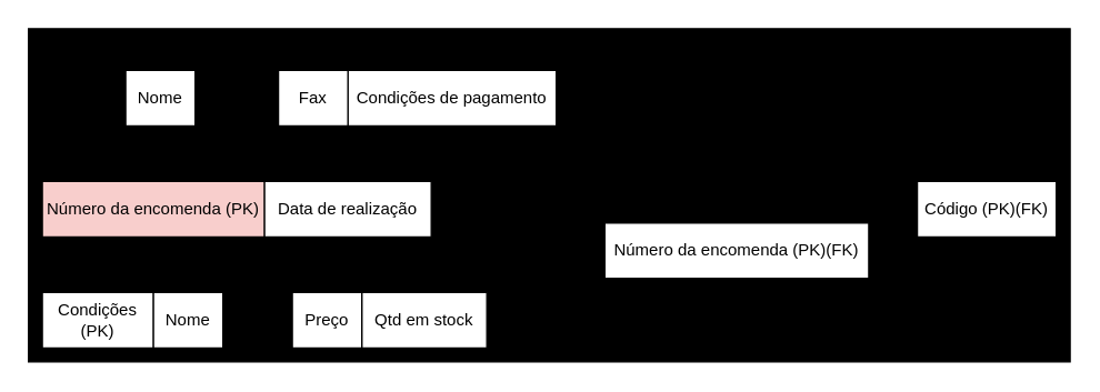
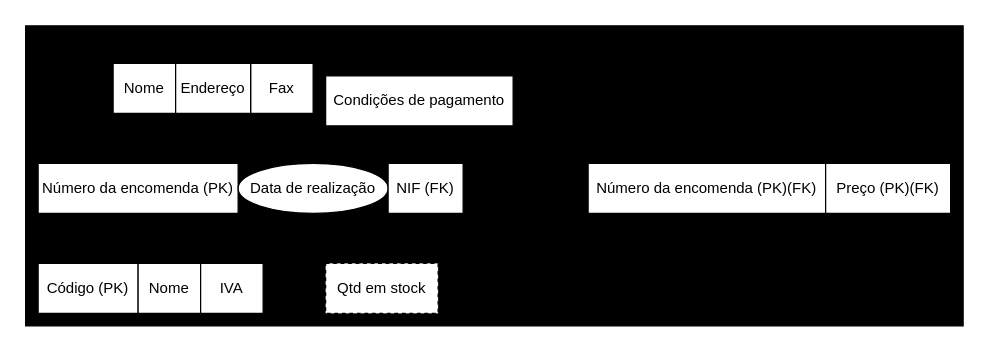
  <mxCell id="0" />
  <mxCell id="1" parent="0" />
  <mxCell id="2" value="" style="rounded=0;whiteSpace=wrap;html=1;fillColor=light-dark(#000000,#545252);" vertex="1" parent="1"><mxGeometry x="20" y="20" width="750" height="240" as="geometry" /></mxCell>
  <mxCell id="3" value="&lt;font style=&quot;font-size: 14px;&quot;&gt;Fornecedor&lt;/font&gt;" style="text;strokeColor=none;fillColor=none;html=1;fontSize=24;fontStyle=1;verticalAlign=middle;align=center;" vertex="1" parent="1"><mxGeometry x="20" y="30" width="100" height="20" as="geometry" /></mxCell>
  <mxCell id="4" value="Nome" style="rounded=0;whiteSpace=wrap;html=1;" vertex="1" parent="1"><mxGeometry x="90" y="50" width="50" height="40" as="geometry" /></mxCell>
- <mxCell id="5" value="Condições de pagamento" style="rounded=0;whiteSpace=wrap;html=1;" vertex="1" parent="1"><mxGeometry x="250" y="50" width="150" height="40" as="geometry" /></mxCell>
+ <mxCell id="5" value="Condições de pagamento" style="rounded=0;whiteSpace=wrap;html=1;" vertex="1" parent="1"><mxGeometry x="260" y="60" width="150" height="40" as="geometry" /></mxCell>
  <mxCell id="6" value="Fax" style="rounded=0;whiteSpace=wrap;html=1;" vertex="1" parent="1"><mxGeometry x="200" y="50" width="50" height="40" as="geometry" /></mxCell>
- <mxCell id="8" value="Número da encomenda (PK)" style="rounded=0;whiteSpace=wrap;html=1;fillColor=#f8cecc;" vertex="1" parent="1"><mxGeometry x="30" y="130" width="160" height="40" as="geometry" /></mxCell>
+ <mxCell id="7" value="Endereço" style="rounded=0;whiteSpace=wrap;html=1;" vertex="1" parent="1"><mxGeometry x="140" y="50" width="60" height="40" as="geometry" /></mxCell>
+ <mxCell id="8" value="Número da encomenda (PK)" style="rounded=0;whiteSpace=wrap;html=1;" vertex="1" parent="1"><mxGeometry x="30" y="130" width="160" height="40" as="geometry" /></mxCell>
  <mxCell id="9" value="&lt;span style=&quot;font-size: 14px;&quot;&gt;Encomenda&lt;/span&gt;" style="text;strokeColor=none;fillColor=none;html=1;fontSize=24;fontStyle=1;verticalAlign=middle;align=center;" vertex="1" parent="1"><mxGeometry x="30" y="110" width="80" height="20" as="geometry" /></mxCell>
  <mxCell id="10" style="edgeStyle=orthogonalEdgeStyle;rounded=0;orthogonalLoop=1;jettySize=auto;html=1;exitX=0.5;exitY=1;exitDx=0;exitDy=0;" edge="1" parent="1" source="9" target="9"><mxGeometry relative="1" as="geometry" /></mxCell>
- <mxCell id="11" value="Data de realização" style="rounded=0;whiteSpace=wrap;html=1;" vertex="1" parent="1"><mxGeometry x="190" y="130" width="120" height="40" as="geometry" /></mxCell>
+ <mxCell id="11" value="Data de realização" style="ellipse;whiteSpace=wrap;html=1;" vertex="1" parent="1"><mxGeometry x="190" y="130" width="120" height="40" as="geometry" /></mxCell>
+ <mxCell id="12" value="NIF (FK)" style="rounded=0;whiteSpace=wrap;html=1;" vertex="1" parent="1"><mxGeometry x="310" y="130" width="60" height="40" as="geometry" /></mxCell>
  <mxCell id="13" value="&lt;font style=&quot;font-size: 14px;&quot;&gt;Produto&lt;/font&gt;" style="text;strokeColor=none;fillColor=none;html=1;fontSize=24;fontStyle=1;verticalAlign=middle;align=center;" vertex="1" parent="1"><mxGeometry x="30" y="190" width="60" height="20" as="geometry" /></mxCell>
- <mxCell id="14" value="Condições (PK)" style="rounded=0;whiteSpace=wrap;html=1;" vertex="1" parent="1"><mxGeometry x="30" y="210" width="80" height="40" as="geometry" /></mxCell>
+ <mxCell id="14" value="Código (PK)" style="rounded=0;whiteSpace=wrap;html=1;" vertex="1" parent="1"><mxGeometry x="30" y="210" width="80" height="40" as="geometry" /></mxCell>
  <mxCell id="15" value="Nome" style="rounded=0;whiteSpace=wrap;html=1;" vertex="1" parent="1"><mxGeometry x="110" y="210" width="50" height="40" as="geometry" /></mxCell>
- <mxCell id="17" value="Qtd em stock" style="rounded=0;whiteSpace=wrap;html=1;" vertex="1" parent="1"><mxGeometry x="260" y="210" width="90" height="40" as="geometry" /></mxCell>
- <mxCell id="18" value="Preço" style="rounded=0;whiteSpace=wrap;html=1;" vertex="1" parent="1"><mxGeometry x="210" y="210" width="50" height="40" as="geometry" /></mxCell>
+ <mxCell id="16" value="IVA" style="rounded=0;whiteSpace=wrap;html=1;" vertex="1" parent="1"><mxGeometry x="160" y="210" width="50" height="40" as="geometry" /></mxCell>
+ <mxCell id="17" value="Qtd em stock" style="rounded=0;whiteSpace=wrap;html=1;dashed=1;" vertex="1" parent="1"><mxGeometry x="260" y="210" width="90" height="40" as="geometry" /></mxCell>
  <mxCell id="19" style="edgeStyle=orthogonalEdgeStyle;rounded=0;orthogonalLoop=1;jettySize=auto;html=1;exitX=0.5;exitY=1;exitDx=0;exitDy=0;entryX=0.5;entryY=1;entryDx=0;entryDy=0;" edge="1" parent="1" source="20" target="8"><mxGeometry relative="1" as="geometry"><Array as="points"><mxPoint x="565" y="180" /><mxPoint x="110" y="180" /></Array></mxGeometry></mxCell>
- <mxCell id="20" value="Número da encomenda (PK)(FK)" style="rounded=0;whiteSpace=wrap;html=1;" vertex="1" parent="1"><mxGeometry x="435" y="160" width="190" height="40" as="geometry" /></mxCell>
+ <mxCell id="20" value="Número da encomenda (PK)(FK)" style="rounded=0;whiteSpace=wrap;html=1;" vertex="1" parent="1"><mxGeometry x="470" y="130" width="190" height="40" as="geometry" /></mxCell>
  <mxCell id="21" value="&lt;font style=&quot;font-size: 14px;&quot;&gt;Agrega&lt;/font&gt;" style="text;strokeColor=none;fillColor=none;html=1;fontSize=24;fontStyle=1;verticalAlign=middle;align=center;" vertex="1" parent="1"><mxGeometry x="470" y="110" width="50" height="20" as="geometry" /></mxCell>
  <mxCell id="22" style="edgeStyle=orthogonalEdgeStyle;rounded=0;orthogonalLoop=1;jettySize=auto;html=1;exitX=0.5;exitY=1;exitDx=0;exitDy=0;entryX=0.75;entryY=0;entryDx=0;entryDy=0;" edge="1" parent="1" source="23" target="14"><mxGeometry relative="1" as="geometry"><Array as="points"><mxPoint x="710" y="200" /><mxPoint x="90" y="200" /></Array></mxGeometry></mxCell>
- <mxCell id="23" value="Código (PK)(FK)" style="rounded=0;whiteSpace=wrap;html=1;" vertex="1" parent="1"><mxGeometry x="660" y="130" width="100" height="40" as="geometry" /></mxCell>
+ <mxCell id="23" value="Preço (PK)(FK)" style="rounded=0;whiteSpace=wrap;html=1;" vertex="1" parent="1"><mxGeometry x="660" y="130" width="100" height="40" as="geometry" /></mxCell>
